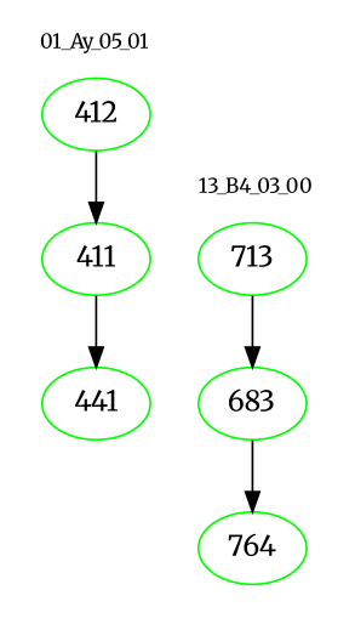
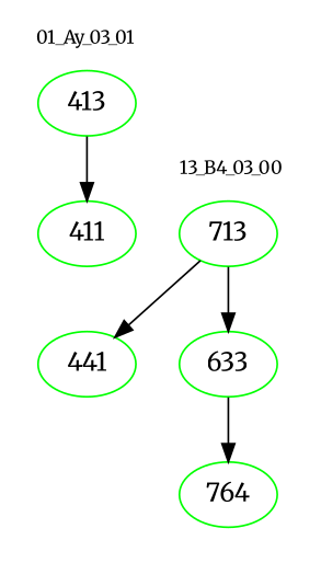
  digraph {
    fontname=Merriweather
    node [color=green fontname=Merriweather]
    edge [color=black fontname=Merriweather]
-   n1 [label=412]
+   n1 [label=413]
    n2 [label=411]
    n3 [label=441]
    n4 [label=713]
-   n5 [label=683]
+   n5 [label=633]
    n6 [label=764]
    subgraph cluster_1 {
      color=white
      fontsize=10
-     label="01_Ay_05_01"
+     label="01_Ay_03_01"
      n1
      n2
      n3
    }
    subgraph cluster_2 {
      color=white
      fontsize=10
      label="13_B4_03_00"
      n4
      n5
      n6
    }
    n1 -> n2
-   n2 -> n3
+   n4 -> n3
    n4 -> n5
    n5 -> n6
  }
